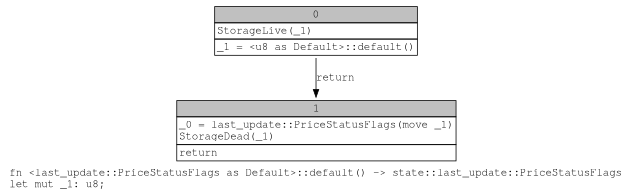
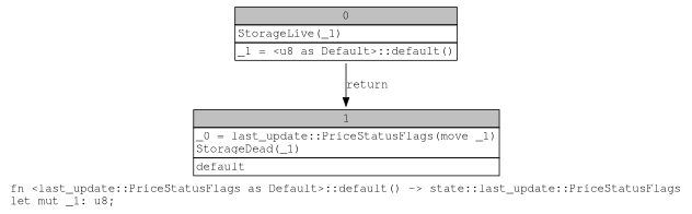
  digraph {
    fontname="Courier, monospace"
    label=<fn &lt;last_update::PriceStatusFlags as Default&gt;::default() -&gt; state::last_update::PriceStatusFlags<br align="left"/>let mut _1: u8;<br align="left"/>>
    node [fontname="Courier, monospace" shape=none]
    n1 [label=<<table border="0" cellborder="1" cellspacing="0"><tr><td bgcolor="gray" align="center" colspan="1">0</td></tr><tr><td align="left" balign="left">StorageLive(_1)<br/></td></tr><tr><td align="left">_1 = &lt;u8 as Default&gt;::default()</td></tr></table>>]
-   n2 [label=<<table border="0" cellborder="1" cellspacing="0"><tr><td bgcolor="gray" align="center" colspan="1">1</td></tr><tr><td align="left" balign="left">_0 = last_update::PriceStatusFlags(move _1)<br/>StorageDead(_1)<br/></td></tr><tr><td align="left">return</td></tr></table>>]
+   n2 [label=<<table border="0" cellborder="1" cellspacing="0"><tr><td bgcolor="gray" align="center" colspan="1">1</td></tr><tr><td align="left" balign="left">_0 = last_update::PriceStatusFlags(move _1)<br/>StorageDead(_1)<br/></td></tr><tr><td align="left">default</td></tr></table>>]
    n1 -> n2 [fontname="Courier, monospace" label=return arrowhead=normal]
  }
